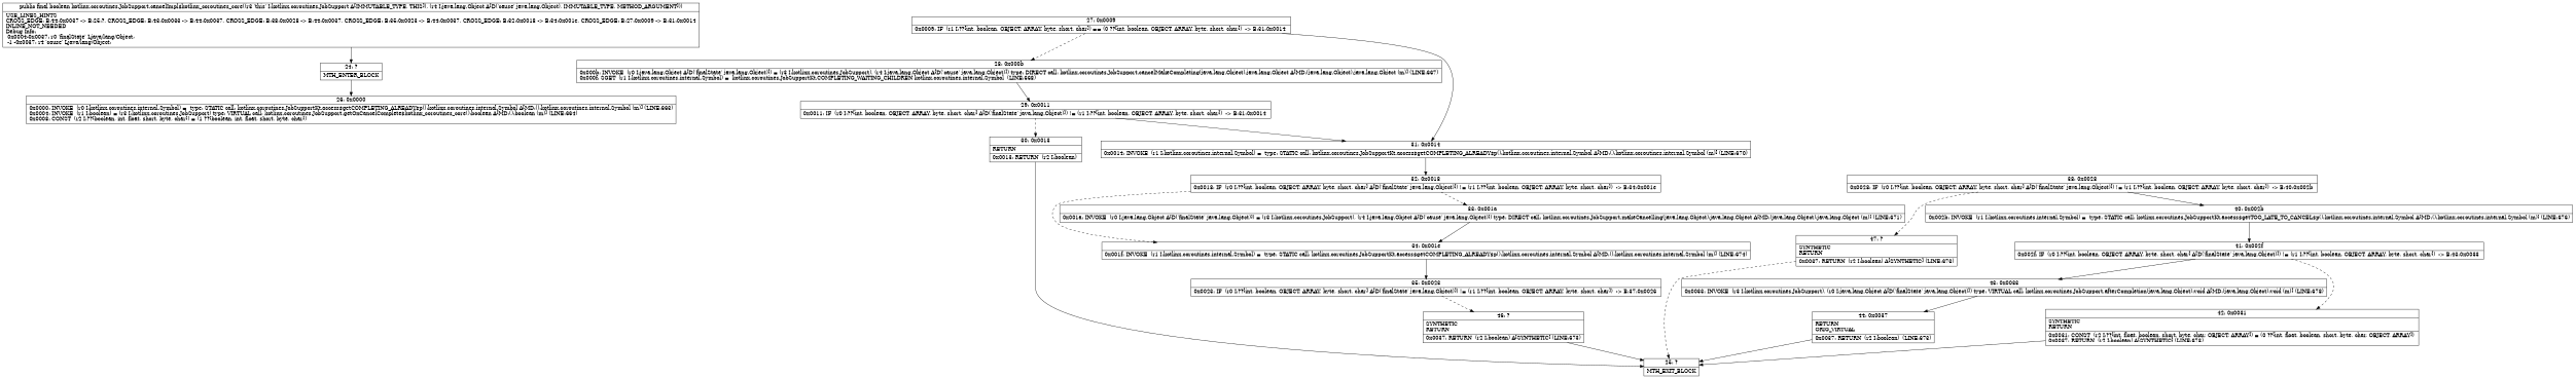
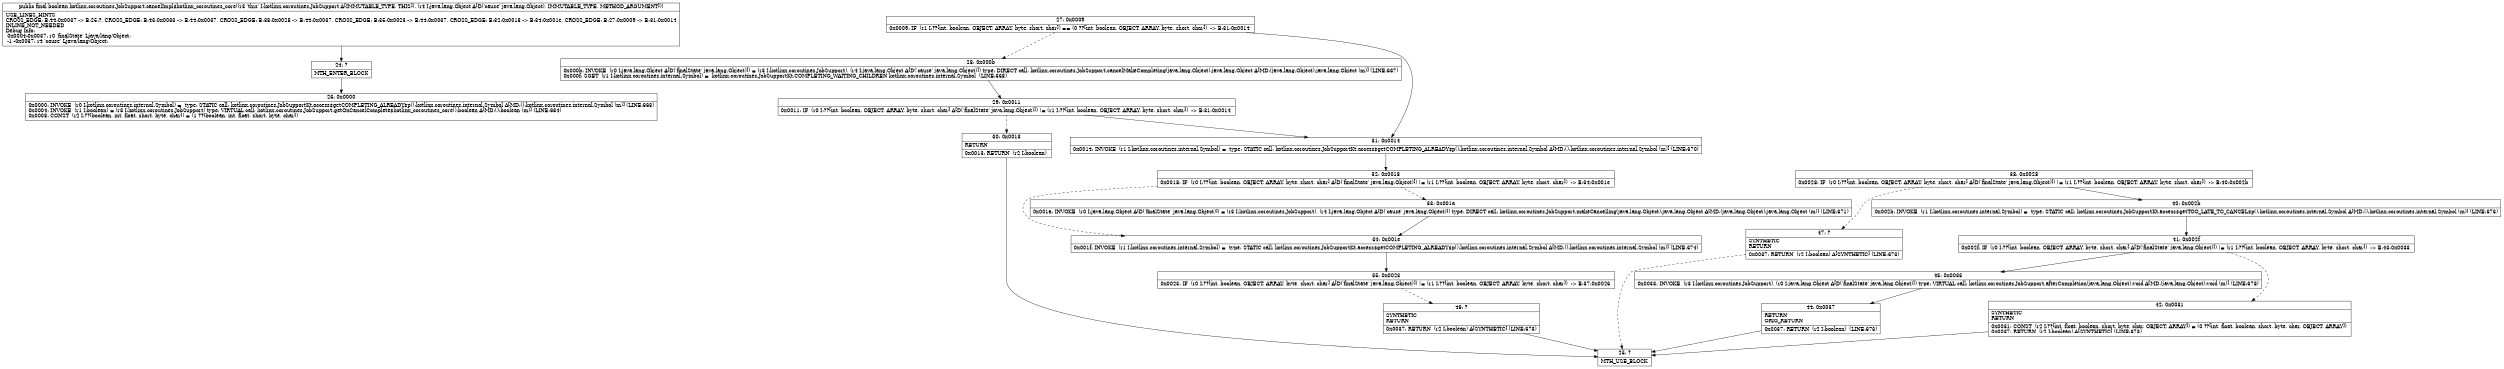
  digraph {
    node [shape=record]
    n1 [label="{24\:\ ?|MTH_ENTER_BLOCK\l}"]
    n2 [label="{26\:\ 0x0000|0x0000: INVOKE  (r0 I:kotlinx.coroutines.internal.Symbol) =  type: STATIC call: kotlinx.coroutines.JobSupportKt.access$getCOMPLETING_ALREADY$p():kotlinx.coroutines.internal.Symbol A[MD:():kotlinx.coroutines.internal.Symbol (m)] (LINE:663)\l0x0004: INVOKE  (r1 I:boolean) = (r3 I:kotlinx.coroutines.JobSupport) type: VIRTUAL call: kotlinx.coroutines.JobSupport.getOnCancelComplete$kotlinx_coroutines_core():boolean A[MD:():boolean (m)] (LINE:664)\l0x0008: CONST  (r2 I:??[boolean, int, float, short, byte, char]) = (1 ??[boolean, int, float, short, byte, char]) \l}"]
    n3 [label="{27\:\ 0x0009|0x0009: IF  (r1 I:??[int, boolean, OBJECT, ARRAY, byte, short, char]) == (0 ??[int, boolean, OBJECT, ARRAY, byte, short, char])  \-\> B:31:0x0014 \l}"]
    n4 [label="{28\:\ 0x000b|0x000b: INVOKE  (r0 I:java.lang.Object A[D('finalState' java.lang.Object)]) = (r3 I:kotlinx.coroutines.JobSupport), (r4 I:java.lang.Object A[D('cause' java.lang.Object)]) type: DIRECT call: kotlinx.coroutines.JobSupport.cancelMakeCompleting(java.lang.Object):java.lang.Object A[MD:(java.lang.Object):java.lang.Object (m)] (LINE:667)\l0x000f: SGET  (r1 I:kotlinx.coroutines.internal.Symbol) =  kotlinx.coroutines.JobSupportKt.COMPLETING_WAITING_CHILDREN kotlinx.coroutines.internal.Symbol  (LINE:668)\l}"]
    n5 [label="{31\:\ 0x0014|0x0014: INVOKE  (r1 I:kotlinx.coroutines.internal.Symbol) =  type: STATIC call: kotlinx.coroutines.JobSupportKt.access$getCOMPLETING_ALREADY$p():kotlinx.coroutines.internal.Symbol A[MD:():kotlinx.coroutines.internal.Symbol (m)] (LINE:670)\l}"]
    n6 [label="{29\:\ 0x0011|0x0011: IF  (r0 I:??[int, boolean, OBJECT, ARRAY, byte, short, char] A[D('finalState' java.lang.Object)]) != (r1 I:??[int, boolean, OBJECT, ARRAY, byte, short, char])  \-\> B:31:0x0014 \l}"]
    n7 [label="{32\:\ 0x0018|0x0018: IF  (r0 I:??[int, boolean, OBJECT, ARRAY, byte, short, char] A[D('finalState' java.lang.Object)]) != (r1 I:??[int, boolean, OBJECT, ARRAY, byte, short, char])  \-\> B:34:0x001e \l}"]
    n8 [label="{30\:\ 0x0013|RETURN\l|0x0013: RETURN  (r2 I:boolean) \l}"]
-   n9 [label="{25\:\ ?|MTH_EXIT_BLOCK\l}"]
+   n9 [label="{25\:\ ?|MTH_USE_BLOCK\l}"]
    n10 [label="{33\:\ 0x001a|0x001a: INVOKE  (r0 I:java.lang.Object A[D('finalState' java.lang.Object)]) = (r3 I:kotlinx.coroutines.JobSupport), (r4 I:java.lang.Object A[D('cause' java.lang.Object)]) type: DIRECT call: kotlinx.coroutines.JobSupport.makeCancelling(java.lang.Object):java.lang.Object A[MD:(java.lang.Object):java.lang.Object (m)] (LINE:671)\l}"]
    n11 [label="{34\:\ 0x001e|0x001f: INVOKE  (r1 I:kotlinx.coroutines.internal.Symbol) =  type: STATIC call: kotlinx.coroutines.JobSupportKt.access$getCOMPLETING_ALREADY$p():kotlinx.coroutines.internal.Symbol A[MD:():kotlinx.coroutines.internal.Symbol (m)] (LINE:674)\l}"]
    n12 [label="{35\:\ 0x0023|0x0023: IF  (r0 I:??[int, boolean, OBJECT, ARRAY, byte, short, char] A[D('finalState' java.lang.Object)]) != (r1 I:??[int, boolean, OBJECT, ARRAY, byte, short, char])  \-\> B:37:0x0026 \l}"]
    n13 [label="{46\:\ ?|SYNTHETIC\lRETURN\l|0x0037: RETURN  (r2 I:boolean) A[SYNTHETIC] (LINE:673)\l}"]
    n14 [label="{38\:\ 0x0028|0x0028: IF  (r0 I:??[int, boolean, OBJECT, ARRAY, byte, short, char] A[D('finalState' java.lang.Object)]) != (r1 I:??[int, boolean, OBJECT, ARRAY, byte, short, char])  \-\> B:40:0x002b \l}"]
    n15 [label="{40\:\ 0x002b|0x002b: INVOKE  (r1 I:kotlinx.coroutines.internal.Symbol) =  type: STATIC call: kotlinx.coroutines.JobSupportKt.access$getTOO_LATE_TO_CANCEL$p():kotlinx.coroutines.internal.Symbol A[MD:():kotlinx.coroutines.internal.Symbol (m)] (LINE:676)\l}"]
    n16 [label="{47\:\ ?|SYNTHETIC\lRETURN\l|0x0037: RETURN  (r2 I:boolean) A[SYNTHETIC] (LINE:673)\l}"]
    n17 [label="{41\:\ 0x002f|0x002f: IF  (r0 I:??[int, boolean, OBJECT, ARRAY, byte, short, char] A[D('finalState' java.lang.Object)]) != (r1 I:??[int, boolean, OBJECT, ARRAY, byte, short, char])  \-\> B:43:0x0033 \l}"]
    n18 [label="{42\:\ 0x0031|SYNTHETIC\lRETURN\l|0x0031: CONST  (r2 I:??[int, float, boolean, short, byte, char, OBJECT, ARRAY]) = (0 ??[int, float, boolean, short, byte, char, OBJECT, ARRAY]) \l0x0037: RETURN  (r2 I:boolean) A[SYNTHETIC] (LINE:673)\l}"]
    n19 [label="{43\:\ 0x0033|0x0033: INVOKE  (r3 I:kotlinx.coroutines.JobSupport), (r0 I:java.lang.Object A[D('finalState' java.lang.Object)]) type: VIRTUAL call: kotlinx.coroutines.JobSupport.afterCompletion(java.lang.Object):void A[MD:(java.lang.Object):void (m)] (LINE:678)\l}"]
-   n20 [label="{44\:\ 0x0037|RETURN\lORIG_VIRTUAL\l|0x0037: RETURN  (r2 I:boolean)  (LINE:673)\l}"]
+   n20 [label="{44\:\ 0x0037|RETURN\lORIG_RETURN\l|0x0037: RETURN  (r2 I:boolean)  (LINE:673)\l}"]
    n21 [label="{public final boolean kotlinx.coroutines.JobSupport.cancelImpl$kotlinx_coroutines_core((r3 'this' I:kotlinx.coroutines.JobSupport A[IMMUTABLE_TYPE, THIS]), (r4 I:java.lang.Object A[D('cause' java.lang.Object), IMMUTABLE_TYPE, METHOD_ARGUMENT]))  | USE_LINES_HINTS\lCROSS_EDGE: B:44:0x0037 \-\> B:25:?, CROSS_EDGE: B:43:0x0033 \-\> B:44:0x0037, CROSS_EDGE: B:38:0x0028 \-\> B:44:0x0037, CROSS_EDGE: B:35:0x0023 \-\> B:44:0x0037, CROSS_EDGE: B:32:0x0018 \-\> B:34:0x001e, CROSS_EDGE: B:27:0x0009 \-\> B:31:0x0014\lINLINE_NOT_NEEDED\lDebug Info:\l  0x0004\-0x0037: r0 'finalState' Ljava\/lang\/Object;\l  \-1 \-0x0037: r4 'cause' Ljava\/lang\/Object;\l}"]
    n1 -> n2
    n3 -> n4 [style=dashed]
    n3 -> n5
    n4 -> n6
    n5 -> n7
    n6 -> n5
    n6 -> n8 [style=dashed]
    n7 -> n10 [style=dashed]
    n7 -> n11 [style=dashed]
    n8 -> n9
    n10 -> n11
    n11 -> n12
    n12 -> n13 [style=dashed]
    n13 -> n9
    n14 -> n15
    n14 -> n16 [style=dashed]
    n15 -> n17
    n16 -> n9 [style=dashed]
    n17 -> n18 [style=dashed]
    n17 -> n19
    n18 -> n9
    n19 -> n20
    n20 -> n9
    n21 -> n1
  }
